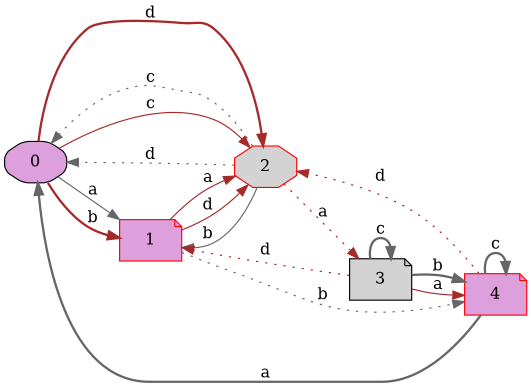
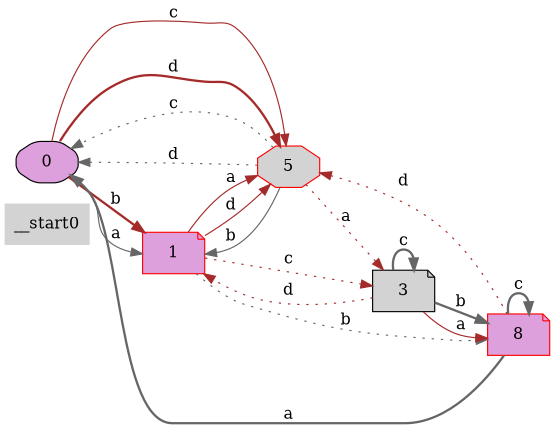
  digraph {
    rankdir=LR
    node [color=black fillcolor=lightgrey shape=note style=filled]
    edge [color=brown style=dotted]
+   __start0 [shape=none]
    n2 [fillcolor=plum label=0 shape=octagon style="rounded,filled"]
    n3 [color=red fillcolor=plum label=1]
-   n4 [color=red label=2 shape=octagon]
+   n4 [color=red label=5 shape=octagon]
    n5 [label=3]
-   n6 [color=red fillcolor=plum label=4 style="rounded,filled"]
+   n6 [color=red fillcolor=plum label=8 style="rounded,filled"]
    n2 -> n3 [color=gray40 label=a style=solid]
    n2 -> n3 [label=b style=bold]
    n2 -> n4 [label=c style=solid]
    n2 -> n4 [label=d style=bold]
    n3 -> n4 [label=a style=solid]
    n3 -> n4 [label=d style=solid]
+   n3 -> n5 [label=c]
    n3 -> n6 [color=gray40 label=b]
    n4 -> n2 [color=gray40 label=c]
    n4 -> n2 [color=gray40 label=d]
    n4 -> n3 [color=gray40 label=b style=solid]
    n4 -> n5 [label=a]
    n5 -> n3 [label=d]
    n5 -> n5 [color=gray40 label=c style=bold]
    n5 -> n6 [label=a style=solid]
    n5 -> n6 [color=gray40 label=b style=bold]
    n6 -> n2 [color=gray40 label=a style=bold]
    n6 -> n4 [label=d]
    n6 -> n6 [color=gray40 label=c style=bold]
  }
